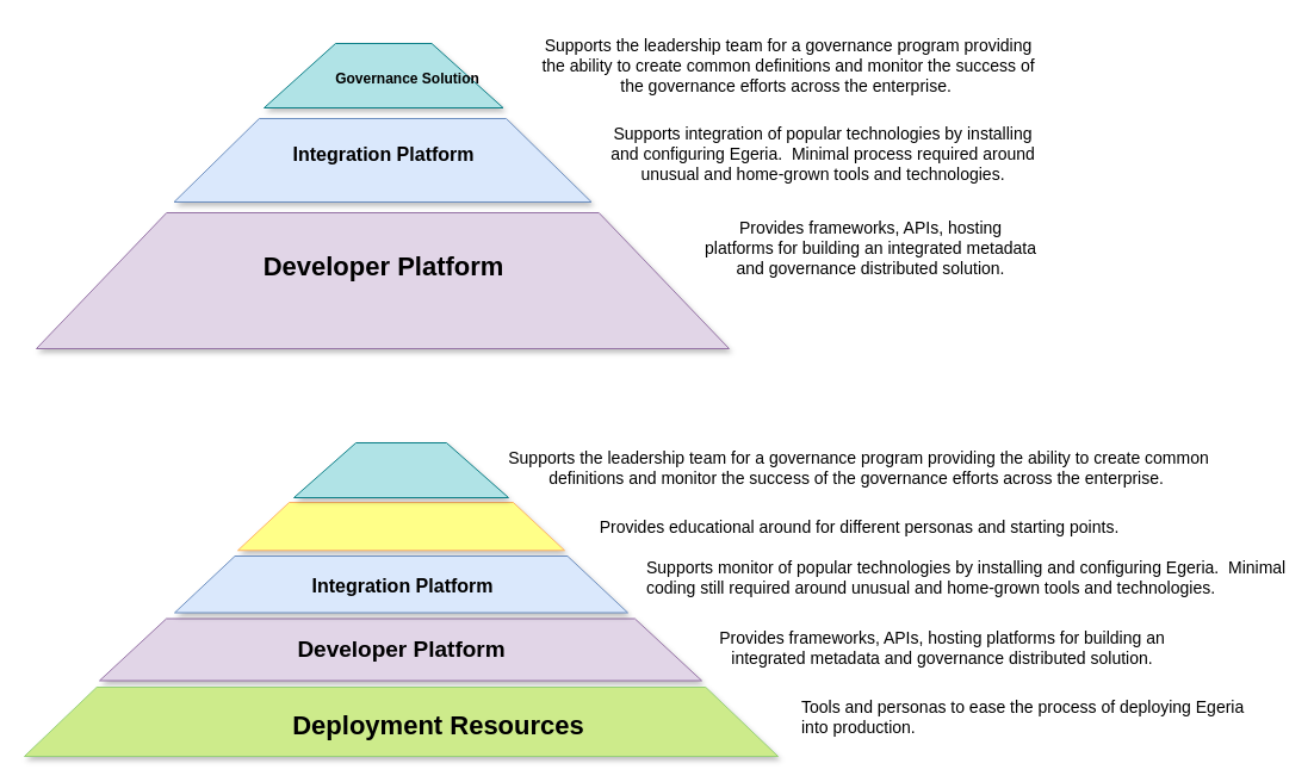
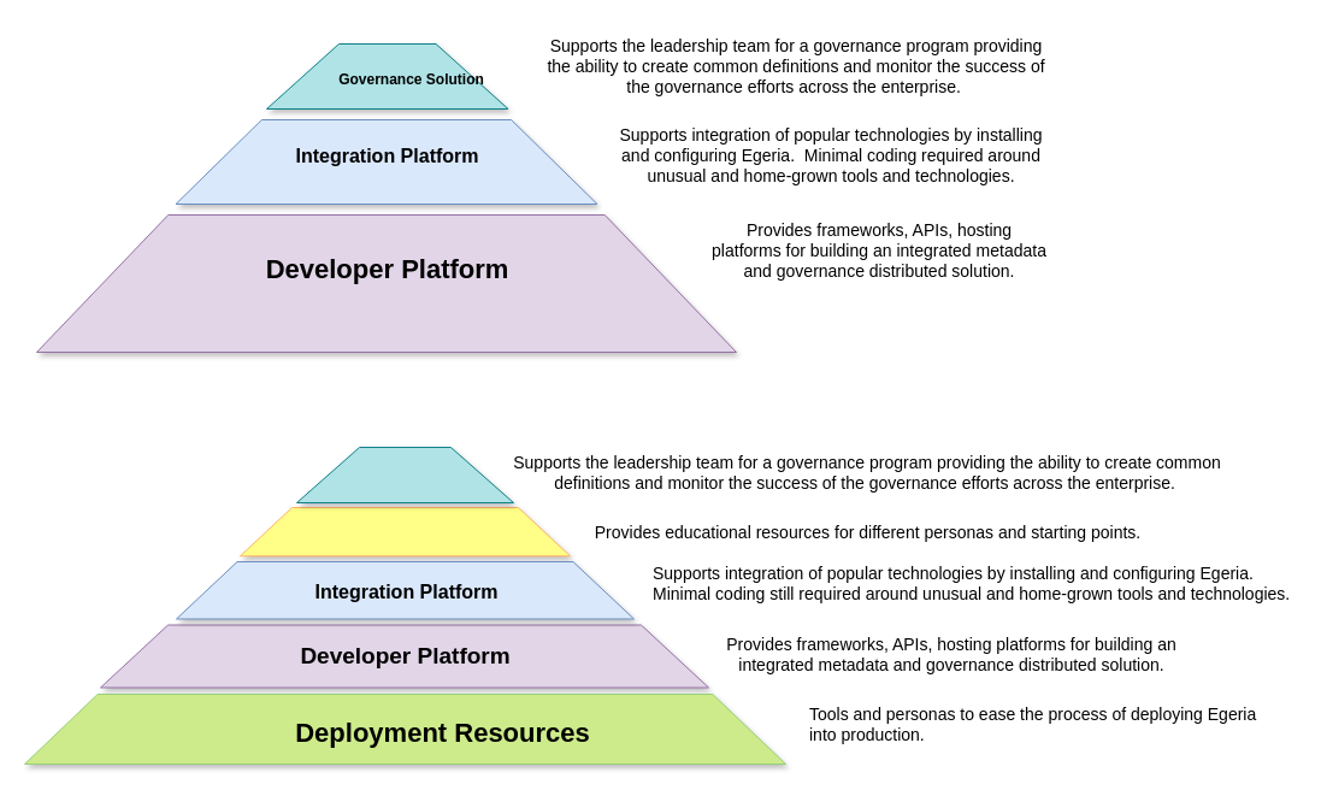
  <mxCell id="0" />
  <mxCell id="1" parent="0" />
  <mxCell id="2" value="" style="shape=trapezoid;perimeter=trapezoidPerimeter;whiteSpace=wrap;html=1;size=0.188;fillColor=#e1d5e7;strokeColor=#9673a6;shadow=1;" parent="1" vertex="1"><mxGeometry x="30" y="178" width="581" height="114" as="geometry" /></mxCell>
  <mxCell id="3" value="" style="shape=trapezoid;perimeter=trapezoidPerimeter;whiteSpace=wrap;html=1;size=0.204;fillColor=#dae8fc;strokeColor=#6c8ebf;shadow=1;" parent="1" vertex="1"><mxGeometry x="145.5" y="99" width="350" height="70" as="geometry" /></mxCell>
  <mxCell id="4" value="" style="shape=trapezoid;perimeter=trapezoidPerimeter;whiteSpace=wrap;html=1;size=0.299;fillColor=#b0e3e6;strokeColor=#0e8088;shadow=1;fontSize=12;" parent="1" vertex="1"><mxGeometry x="221" y="36" width="200.5" height="54" as="geometry" /></mxCell>
  <mxCell id="5" value="Governance Solution" style="text;html=1;align=center;verticalAlign=middle;resizable=0;points=[];;autosize=1;fontSize=12;fontStyle=1" parent="1" vertex="1"><mxGeometry x="270.5" y="56" width="140" height="20" as="geometry" /></mxCell>
  <mxCell id="6" value="Developer Platform" style="text;html=1;align=center;verticalAlign=middle;resizable=0;points=[];;autosize=1;fontSize=22;fontStyle=1;shadow=0;rounded=1;" parent="1" vertex="1"><mxGeometry x="210.5" y="209" width="220" height="30" as="geometry" /></mxCell>
  <mxCell id="7" value="Integration Platform" style="text;html=1;align=center;verticalAlign=middle;resizable=0;points=[];;autosize=1;fontSize=16;fontStyle=1" parent="1" vertex="1"><mxGeometry x="235.5" y="119" width="170" height="20" as="geometry" /></mxCell>
  <mxCell id="8" value="Supports the leadership team for a governance program providing the ability to create common definitions and monitor the success of the governance efforts across the enterprise.&amp;nbsp;" style="text;html=1;strokeColor=none;fillColor=none;align=center;verticalAlign=middle;whiteSpace=wrap;rounded=0;shadow=0;glass=1;fontSize=14;fontColor=#000000;opacity=50;" parent="1" vertex="1"><mxGeometry x="450.5" y="20" width="419.5" height="70" as="geometry" /></mxCell>
- <mxCell id="9" value="Supports integration of popular technologies by installing and configuring Egeria.&amp;nbsp; Minimal process required around unusual and home-grown tools and technologies." style="text;html=1;strokeColor=none;fillColor=none;align=center;verticalAlign=middle;whiteSpace=wrap;rounded=0;shadow=0;glass=1;fontSize=14;fontColor=#000000;opacity=50;" parent="1" vertex="1"><mxGeometry x="510" y="94.25" width="360" height="69.5" as="geometry" /></mxCell>
+ <mxCell id="9" value="Supports integration of popular technologies by installing and configuring Egeria.&amp;nbsp; Minimal coding required around unusual and home-grown tools and technologies." style="text;html=1;strokeColor=none;fillColor=none;align=center;verticalAlign=middle;whiteSpace=wrap;rounded=0;shadow=0;glass=1;fontSize=14;fontColor=#000000;opacity=50;" parent="1" vertex="1"><mxGeometry x="510" y="94.25" width="360" height="69.5" as="geometry" /></mxCell>
  <mxCell id="10" value="Provides frameworks, APIs, hosting platforms for building an integrated metadata and governance distributed solution." style="text;html=1;strokeColor=none;fillColor=none;align=center;verticalAlign=middle;whiteSpace=wrap;rounded=0;shadow=0;glass=1;fontSize=14;fontColor=#000000;opacity=50;" parent="1" vertex="1"><mxGeometry x="590" y="169" width="280" height="77" as="geometry" /></mxCell>
  <mxCell id="11" value="" style="shape=trapezoid;perimeter=trapezoidPerimeter;whiteSpace=wrap;html=1;size=0.111;fillColor=#e1d5e7;strokeColor=#9673a6;shadow=1;" parent="1" vertex="1"><mxGeometry x="83" y="518.5" width="505" height="52" as="geometry" /></mxCell>
  <mxCell id="12" value="" style="shape=trapezoid;perimeter=trapezoidPerimeter;whiteSpace=wrap;html=1;size=0.157;fillColor=#ffff88;strokeColor=#FFB366;shadow=1;" parent="1" vertex="1"><mxGeometry x="199" y="421" width="274" height="40.25" as="geometry" /></mxCell>
  <mxCell id="13" value="" style="shape=trapezoid;perimeter=trapezoidPerimeter;whiteSpace=wrap;html=1;size=0.289;fillColor=#b0e3e6;strokeColor=#0e8088;shadow=1;fontSize=12;" parent="1" vertex="1"><mxGeometry x="246" y="371" width="180" height="46" as="geometry" /></mxCell>
  <mxCell id="14" value="Developer Platform" style="text;html=1;align=center;verticalAlign=middle;resizable=0;points=[];;autosize=1;fontSize=19;fontStyle=1;shadow=0;rounded=1;" parent="1" vertex="1"><mxGeometry x="240.5" y="529.5" width="190" height="30" as="geometry" /></mxCell>
  <mxCell id="15" value="Supports the leadership team for a governance program providing the ability to create common definitions and monitor the success of the governance efforts across the enterprise.&amp;nbsp;" style="text;html=1;strokeColor=none;fillColor=none;align=center;verticalAlign=middle;whiteSpace=wrap;rounded=0;shadow=0;glass=1;fontSize=14;fontColor=#000000;opacity=50;" parent="1" vertex="1"><mxGeometry x="415.25" y="362" width="609.5" height="60" as="geometry" /></mxCell>
- <mxCell id="16" value="Supports monitor of popular technologies by installing and configuring Egeria.&amp;nbsp; Minimal coding still required around unusual and home-grown tools and technologies." style="text;html=1;strokeColor=none;fillColor=none;align=left;verticalAlign=middle;whiteSpace=wrap;rounded=0;shadow=0;glass=1;fontSize=14;fontColor=#000000;opacity=50;" parent="1" vertex="1"><mxGeometry x="540" y="449" width="540" height="69.5" as="geometry" /></mxCell>
+ <mxCell id="16" value="Supports integration of popular technologies by installing and configuring Egeria.&amp;nbsp; Minimal coding still required around unusual and home-grown tools and technologies." style="text;html=1;strokeColor=none;fillColor=none;align=left;verticalAlign=middle;whiteSpace=wrap;rounded=0;shadow=0;glass=1;fontSize=14;fontColor=#000000;opacity=50;" parent="1" vertex="1"><mxGeometry x="540" y="449" width="540" height="69.5" as="geometry" /></mxCell>
  <mxCell id="17" value="Provides frameworks, APIs, hosting platforms for building an integrated metadata and governance distributed solution." style="text;html=1;strokeColor=none;fillColor=none;align=center;verticalAlign=middle;whiteSpace=wrap;rounded=0;shadow=0;glass=1;fontSize=14;fontColor=#000000;opacity=50;" parent="1" vertex="1"><mxGeometry x="580" y="504.25" width="420" height="77" as="geometry" /></mxCell>
  <mxCell id="18" value="" style="shape=trapezoid;perimeter=trapezoidPerimeter;whiteSpace=wrap;html=1;size=0.133;fillColor=#dae8fc;strokeColor=#6c8ebf;shadow=1;" parent="1" vertex="1"><mxGeometry x="146" y="466" width="380" height="47.5" as="geometry" /></mxCell>
  <mxCell id="19" value="" style="shape=trapezoid;perimeter=trapezoidPerimeter;whiteSpace=wrap;html=1;size=0.096;fillColor=#cdeb8b;strokeColor=#97D077;shadow=1;" parent="1" vertex="1"><mxGeometry x="20" y="576" width="632" height="58" as="geometry" /></mxCell>
  <mxCell id="20" value="Deployment Resources" style="text;html=1;align=center;verticalAlign=middle;resizable=0;points=[];;autosize=1;fontSize=22;fontStyle=1;shadow=0;rounded=1;" parent="1" vertex="1"><mxGeometry x="236.75" y="594" width="260" height="30" as="geometry" /></mxCell>
  <mxCell id="21" value="Integration Platform" style="text;html=1;align=center;verticalAlign=middle;resizable=0;points=[];;autosize=1;fontSize=16;fontStyle=1" parent="1" vertex="1"><mxGeometry x="251.5" y="481.25" width="170" height="20" as="geometry" /></mxCell>
- <mxCell id="22" value="Provides educational around for different personas and starting points." style="text;html=1;align=center;verticalAlign=middle;resizable=0;points=[];;autosize=1;fontSize=14;" parent="1" vertex="1"><mxGeometry x="485" y="432" width="470" height="20" as="geometry" /></mxCell>
+ <mxCell id="22" value="Provides educational resources for different personas and starting points." style="text;html=1;align=center;verticalAlign=middle;resizable=0;points=[];;autosize=1;fontSize=14;" parent="1" vertex="1"><mxGeometry x="485" y="432" width="470" height="20" as="geometry" /></mxCell>
  <mxCell id="23" value="Tools and personas to ease the process of deploying Egeria&lt;br&gt;into production." style="text;html=1;align=left;verticalAlign=middle;resizable=0;points=[];;autosize=1;fontSize=14;" parent="1" vertex="1"><mxGeometry x="670" y="581.25" width="410" height="40" as="geometry" /></mxCell>
